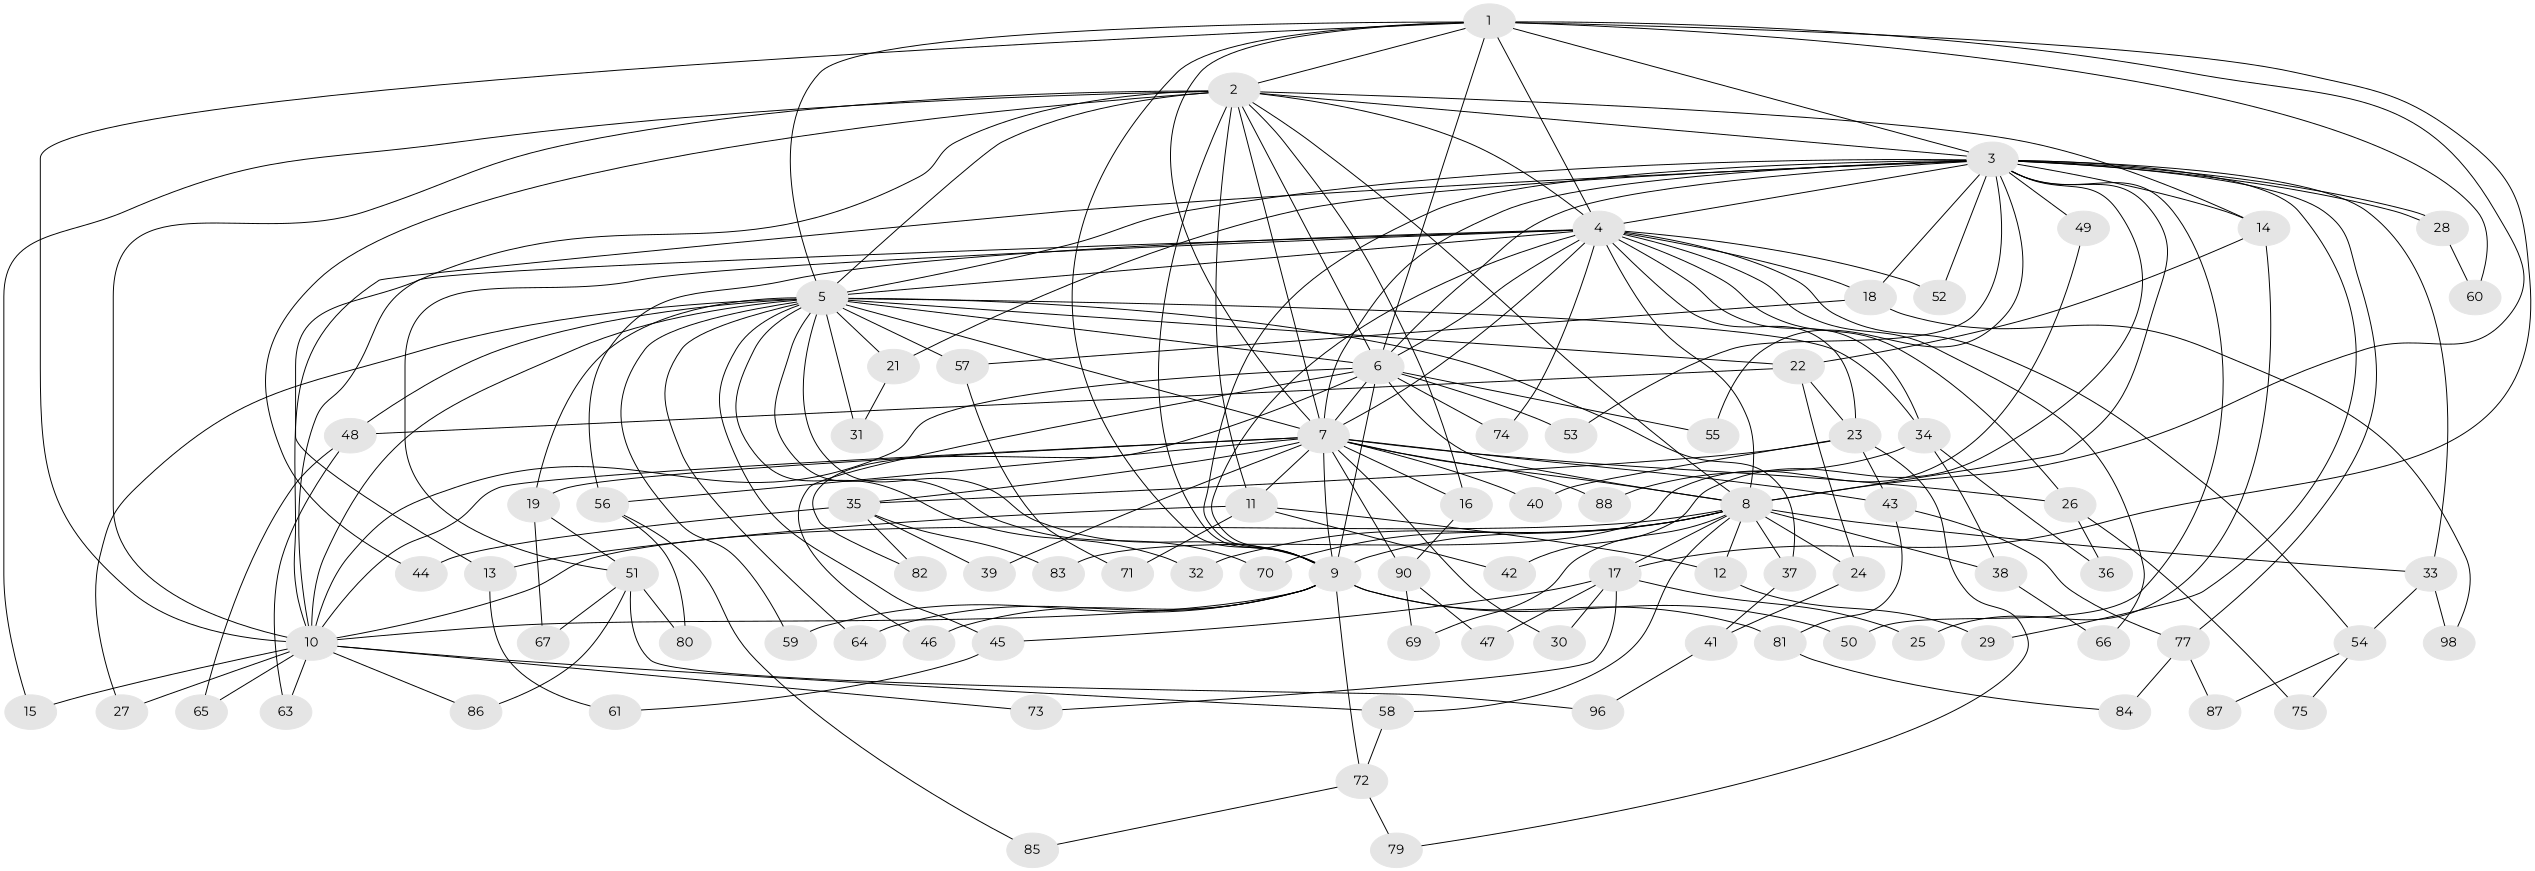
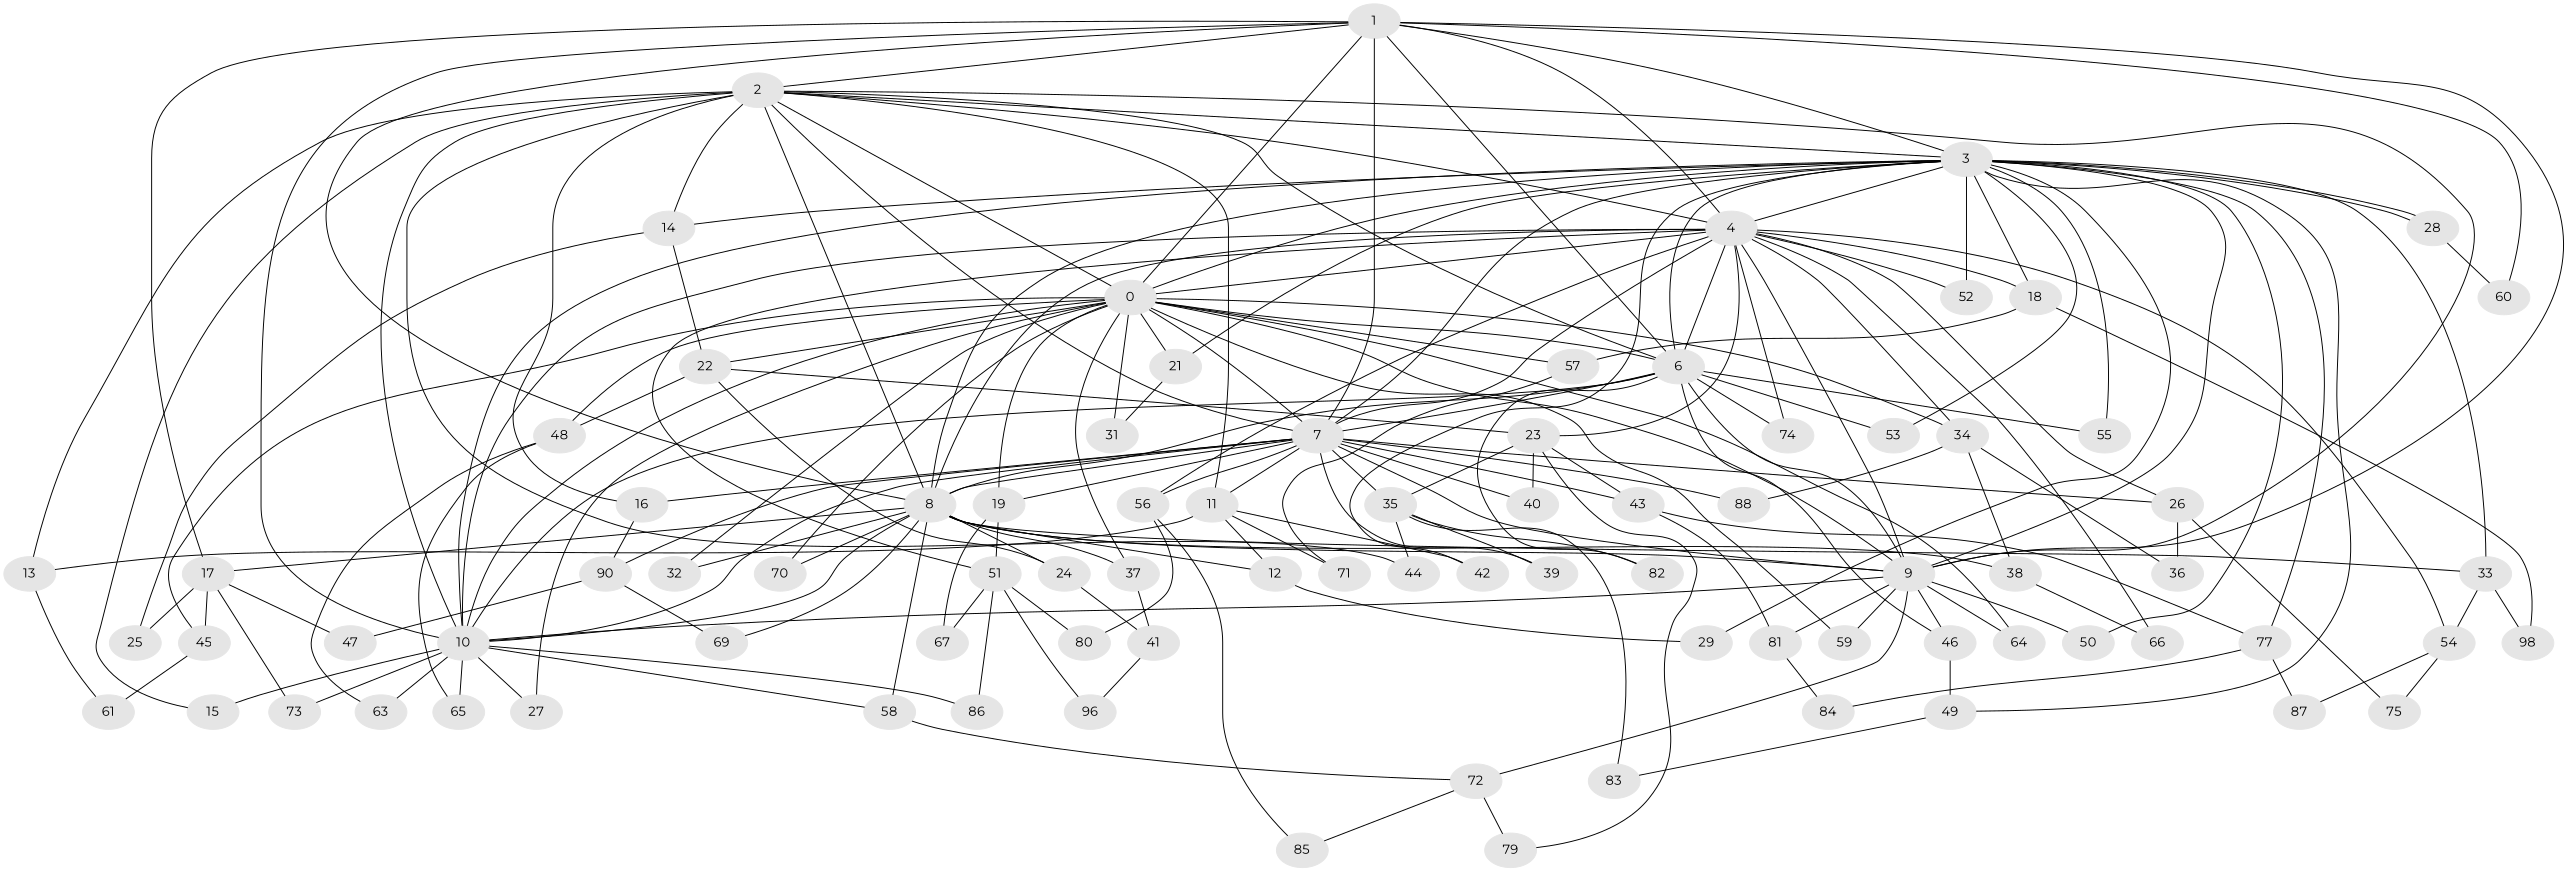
  graph {
    fontname=Montserrat
    node [color=gray90 fontname=Montserrat style=filled]
    edge [fontname=Montserrat]
    1
    2
    3
    4
-   5
+   5 [label=0]
    6
    7
    8
    9
    10
    17
    60
    11
    13
    14
    15
    16
    44
    18
    21
    28
    29
    33
    42
    49
    50
    52
    53
    55
    77
    23
    26
    34
    51
    54
    56
    66
    74
    19
    22
    27
    31
    32
    37
    45
    48
    57
    59
    64
    70
    46
    82
    n53 [label=90]
-   30
    35
    39
    40
    43
    n59 [label=88]
    12
    24
    38
    58
    69
    72
    81
    63
    65
    73
    86
    25
    47
    71
    61
    n75 [label=98]
    83
    87
    84
    79
    36
    75
    67
    n83 [label=96]
    80
    85
    41
    1 -- 2
    1 -- 3
    1 -- 4
    1 -- 5
    1 -- 6
    1 -- 7
    1 -- 8
    1 -- 9
    1 -- 10
    1 -- 17
    1 -- 60
    2 -- 3
    2 -- 4
    2 -- 5
    2 -- 6
    2 -- 7
    2 -- 8
    2 -- 9
    2 -- 10
    2 -- 11
    2 -- 13
    2 -- 14
    2 -- 15
    2 -- 16
    2 -- 44
    3 -- 4
    3 -- 5
    3 -- 6
    3 -- 7
    3 -- 8
    3 -- 9
    3 -- 10
    3 -- 14
    3 -- 18
    3 -- 21
    3 -- 28
    3 -- 28
    3 -- 29
    3 -- 33
    3 -- 42
    3 -- 49
    3 -- 50
    3 -- 52
    3 -- 53
    3 -- 55
    3 -- 77
    4 -- 5
    4 -- 6
    4 -- 7
    4 -- 8
    4 -- 9
    4 -- 10
    4 -- 18
    4 -- 52
    4 -- 23
    4 -- 26
    4 -- 34
    4 -- 51
    4 -- 54
    4 -- 56
    4 -- 66
    4 -- 74
    5 -- 6
    5 -- 7
    5 -- 9
    5 -- 10
    5 -- 21
    5 -- 34
    5 -- 19
    5 -- 22
    5 -- 27
    5 -- 31
    5 -- 32
    5 -- 37
    5 -- 45
    5 -- 48
    5 -- 57
    5 -- 59
    5 -- 64
    5 -- 70
    6 -- 7
    6 -- 8
    6 -- 9
    6 -- 10
    6 -- 53
    6 -- 55
    6 -- 74
    6 -- 46
    6 -- 82
    7 -- 8
    7 -- 9
    7 -- 10
    7 -- 11
    7 -- 16
    7 -- 26
    7 -- 56
    7 -- 19
    7 -- n53
-   7 -- 30
    7 -- 35
    7 -- 39
    7 -- 40
    7 -- 43
    7 -- n59
    8 -- 9
    8 -- 10
    8 -- 17
    8 -- 33
    8 -- 32
    8 -- 37
    8 -- 70
    8 -- 12
    8 -- 24
    8 -- 38
    8 -- 58
    8 -- 69
    9 -- 10
    9 -- 50
    9 -- 59
    9 -- 64
    9 -- 46
    9 -- 72
    9 -- 81
    10 -- 15
    10 -- 27
    10 -- 58
    10 -- 63
    10 -- 65
    10 -- 73
    10 -- 86
    17 -- 45
-   17 -- 30
    17 -- 73
    17 -- 25
    17 -- 47
    11 -- 13
    11 -- 42
    11 -- 12
    11 -- 71
    13 -- 61
    14 -- 22
    14 -- 25
    16 -- n53
    18 -- 57
    18 -- n75
    21 -- 31
    28 -- 60
    33 -- 54
    33 -- n75
    49 -- 83
    77 -- 87
    77 -- 84
    23 -- 35
    23 -- 40
    23 -- 43
    23 -- 79
    26 -- 36
    26 -- 75
    34 -- n59
    34 -- 38
    34 -- 36
    51 -- 86
    51 -- 67
    51 -- n83
    51 -- 80
    54 -- 87
    54 -- 75
    56 -- 80
    56 -- 85
    19 -- 51
    19 -- 67
    22 -- 23
    22 -- 48
    22 -- 24
    37 -- 41
    45 -- 61
    48 -- 63
    48 -- 65
    57 -- 71
+   46 -- 49
    n53 -- 69
    n53 -- 47
    35 -- 44
    35 -- 82
    35 -- 39
    35 -- 83
    43 -- 77
    43 -- 81
    12 -- 29
    24 -- 41
    38 -- 66
    58 -- 72
    72 -- 79
    72 -- 85
    81 -- 84
    41 -- n83
  }
